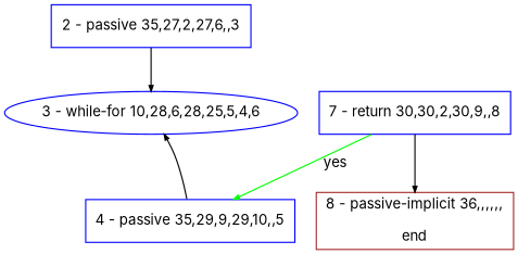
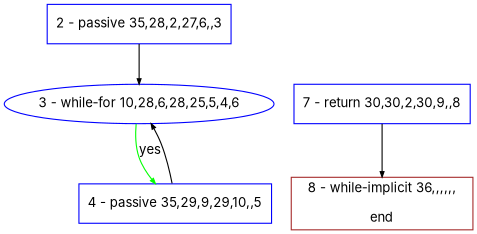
  digraph {
    bgcolor=white
    compound=true
    fillcolor="#FFFFCC"
    fontname=Inter
    fontsize=12
    pack=true
    packmode=clust
    style="rounded,filled"
    node [color="#0000ff" compound=true fillcolor="#ffffff" fixedsize=false fontname=Inter fontsize=12 node_initialized=no shape=box style=filled]
    edge [arrowhead=normal arrowsize=0.5 arrowtail=none color="#000000" compound=true dir=forward fontcolor=black fontname=Inter fontsize=12]
-   n1 [label="2 - passive 35,27,2,27,6,,3"]
+   n1 [label="2 - passive 35,28,2,27,6,,3"]
    n2 [label="3 - while-for 10,28,6,28,25,5,4,6" shape=oval]
    n3 [label="4 - passive 35,29,9,29,10,,5"]
    n4 [label="7 - return 30,30,2,30,9,,8"]
-   n5 [color="#a52a2a" label="8 - passive-implicit 36,,,,,,\n\nend"]
+   n5 [color="#a52a2a" label="8 - while-implicit 36,,,,,,\n\nend"]
    n1 -> n2
-   n4 -> n3 [color="#00ff00" label=yes]
+   n2 -> n3 [color="#00ff00" label=yes]
    n3 -> n2
    n4 -> n5
  }
